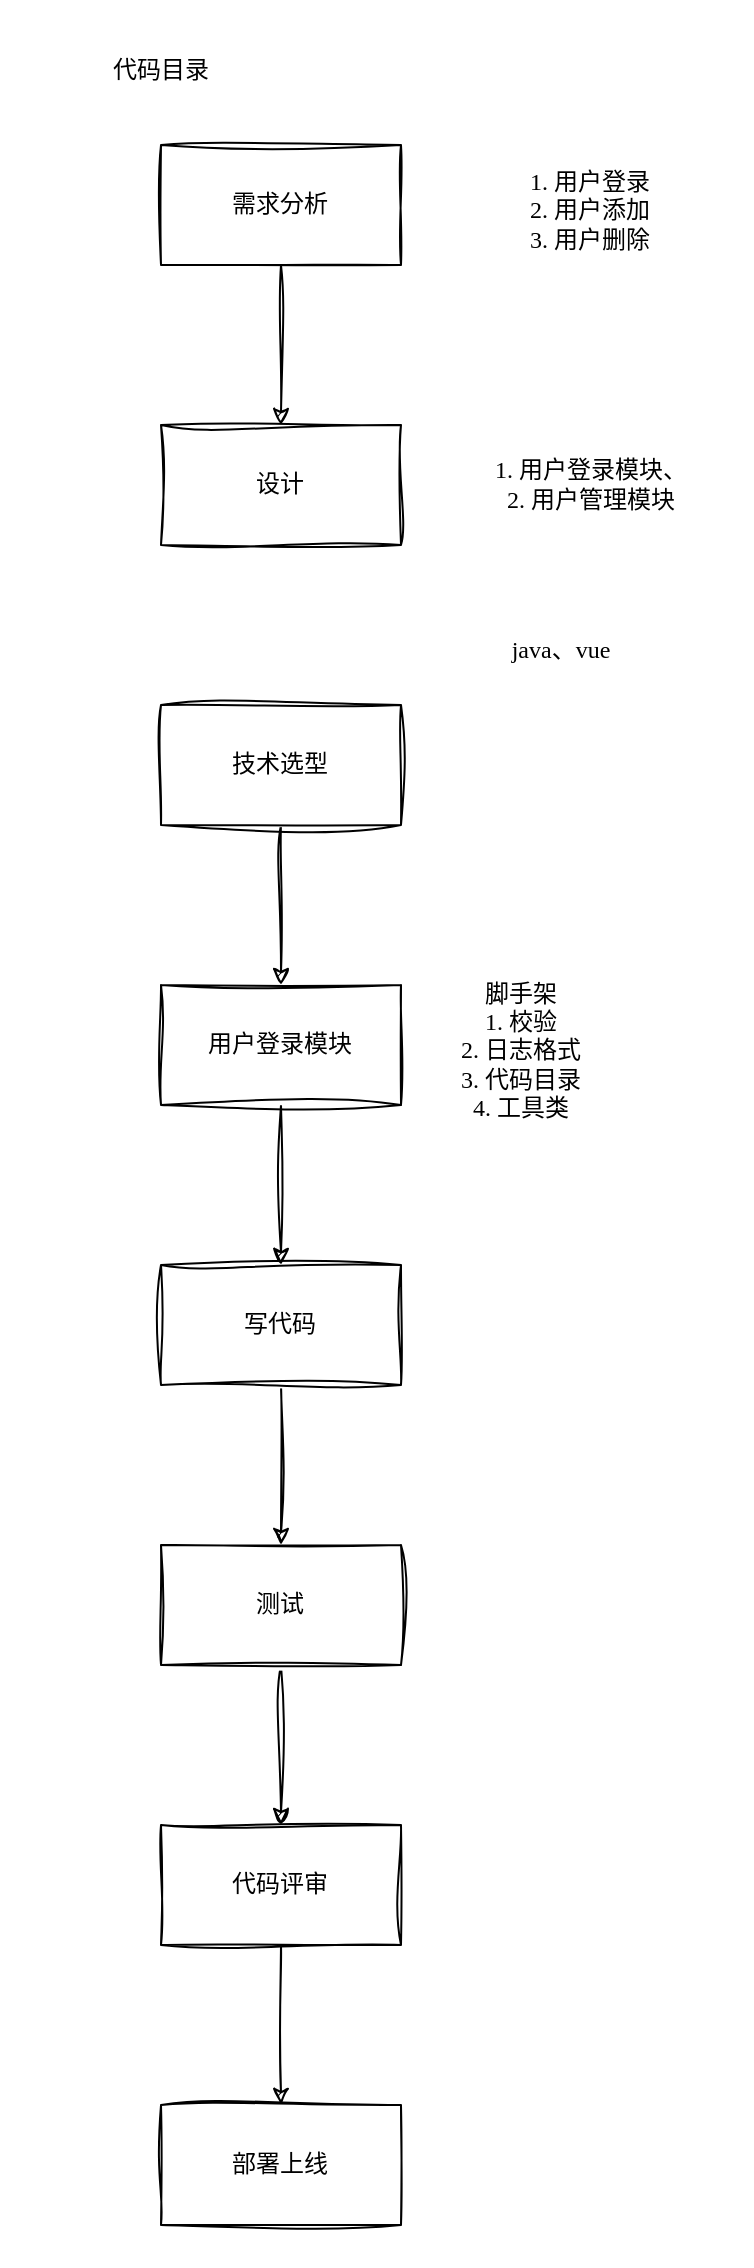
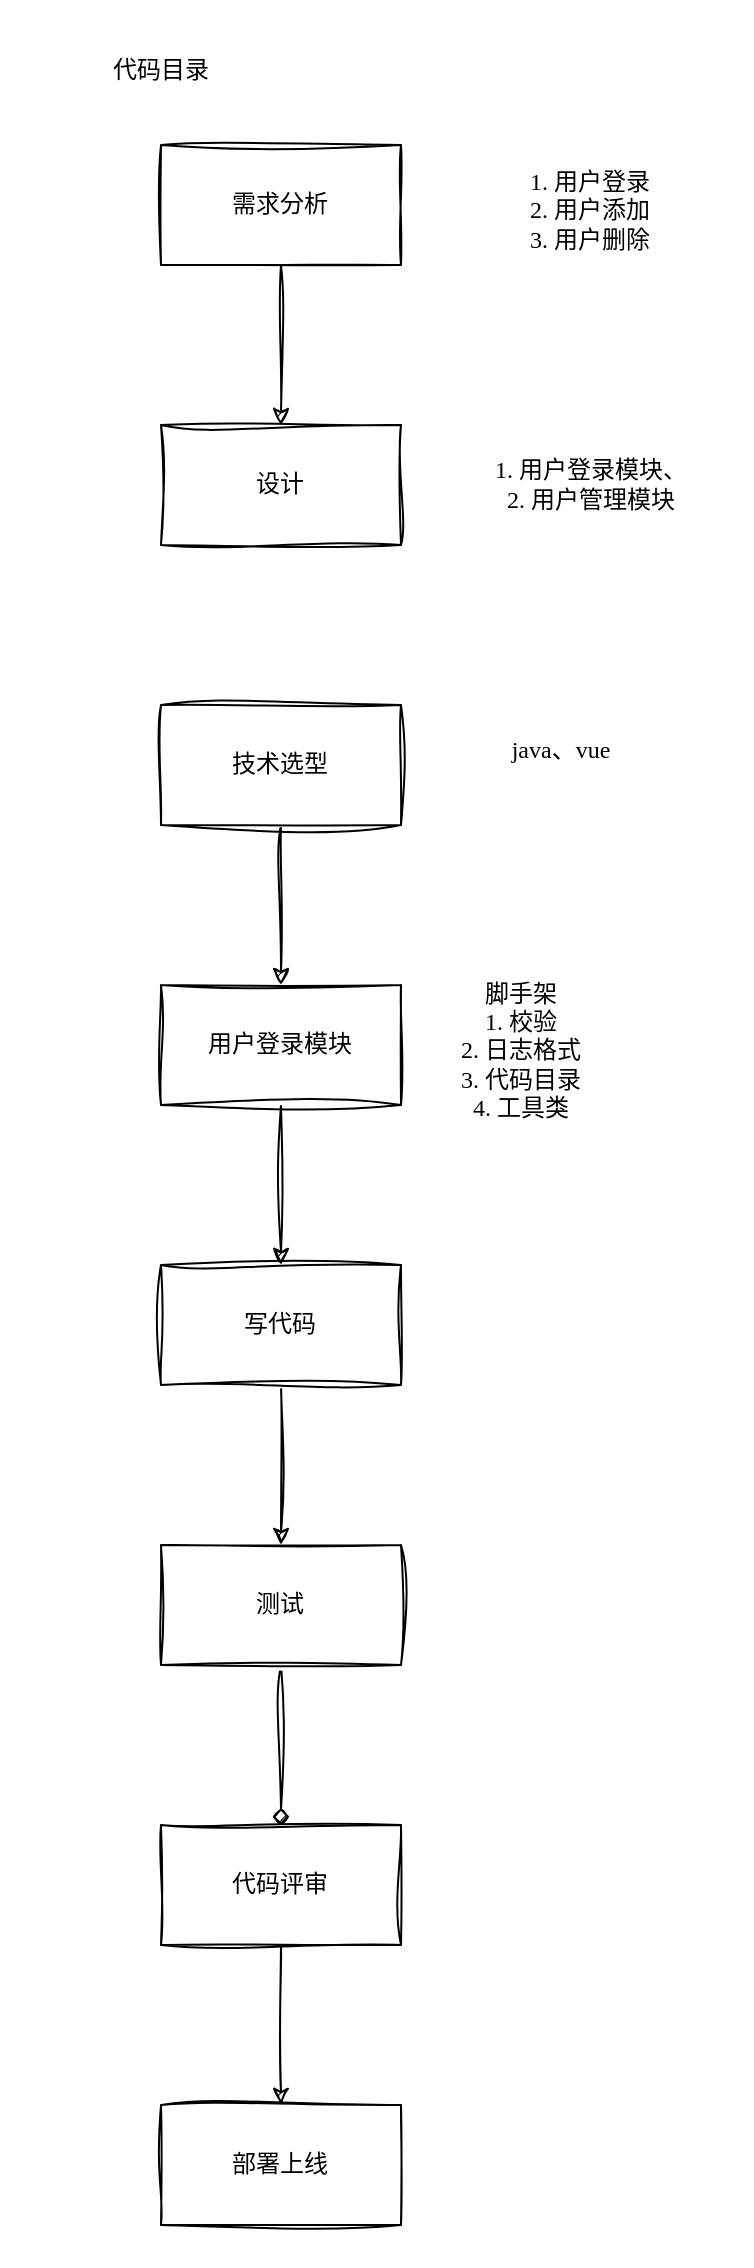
  <mxCell id="0" />
  <mxCell id="1" parent="0" />
  <mxCell id="2" value="代码目录" style="text;html=1;align=center;verticalAlign=middle;resizable=0;points=[];autosize=1;strokeColor=none;fillColor=none;fontFamily=Architects Daughter;fontSource=https%3A%2F%2Ffonts.googleapis.com%2Fcss%3Ffamily%3DArchitects%2BDaughter;" vertex="1" parent="1"><mxGeometry x="20" y="20" width="120" height="30" as="geometry" /></mxCell>
  <mxCell id="3" value="" style="edgeStyle=orthogonalEdgeStyle;rounded=0;sketch=1;hachureGap=4;jiggle=2;curveFitting=1;orthogonalLoop=1;jettySize=auto;html=1;fontFamily=Architects Daughter;fontSource=https%3A%2F%2Ffonts.googleapis.com%2Fcss%3Ffamily%3DArchitects%2BDaughter;" edge="1" parent="1" source="4" target="6"><mxGeometry relative="1" as="geometry" /></mxCell>
  <mxCell id="4" value="需求分析" style="rounded=0;whiteSpace=wrap;html=1;sketch=1;hachureGap=4;jiggle=2;curveFitting=1;fontFamily=Architects Daughter;fontSource=https%3A%2F%2Ffonts.googleapis.com%2Fcss%3Ffamily%3DArchitects%2BDaughter;" vertex="1" parent="1"><mxGeometry x="80" y="72" width="120" height="60" as="geometry" /></mxCell>
  <mxCell id="5" value="1. 用户登录&lt;div&gt;2. 用户添加&lt;/div&gt;&lt;div&gt;3. 用户删除&lt;/div&gt;" style="text;html=1;align=center;verticalAlign=middle;whiteSpace=wrap;rounded=0;fontFamily=Architects Daughter;fontSource=https%3A%2F%2Ffonts.googleapis.com%2Fcss%3Ffamily%3DArchitects%2BDaughter;" vertex="1" parent="1"><mxGeometry x="250" y="87" width="90" height="35" as="geometry" /></mxCell>
  <mxCell id="6" value="设计" style="whiteSpace=wrap;html=1;fontFamily=Architects Daughter;rounded=0;sketch=1;hachureGap=4;jiggle=2;curveFitting=1;fontSource=https%3A%2F%2Ffonts.googleapis.com%2Fcss%3Ffamily%3DArchitects%2BDaughter;" vertex="1" parent="1"><mxGeometry x="80" y="212" width="120" height="60" as="geometry" /></mxCell>
  <mxCell id="7" value="1. 用户登录模块、&lt;div&gt;2. 用户管理模块&lt;/div&gt;" style="text;html=1;align=center;verticalAlign=middle;resizable=0;points=[];autosize=1;strokeColor=none;fillColor=none;fontFamily=Architects Daughter;fontSource=https%3A%2F%2Ffonts.googleapis.com%2Fcss%3Ffamily%3DArchitects%2BDaughter;" vertex="1" parent="1"><mxGeometry x="235" y="222" width="120" height="40" as="geometry" /></mxCell>
  <mxCell id="8" value="" style="edgeStyle=orthogonalEdgeStyle;rounded=0;sketch=1;hachureGap=4;jiggle=2;curveFitting=1;orthogonalLoop=1;jettySize=auto;html=1;fontFamily=Architects Daughter;fontSource=https%3A%2F%2Ffonts.googleapis.com%2Fcss%3Ffamily%3DArchitects%2BDaughter;" edge="1" parent="1" source="9" target="12"><mxGeometry relative="1" as="geometry" /></mxCell>
  <mxCell id="9" value="技术选型" style="whiteSpace=wrap;html=1;fontFamily=Architects Daughter;rounded=0;sketch=1;hachureGap=4;jiggle=2;curveFitting=1;fontSource=https%3A%2F%2Ffonts.googleapis.com%2Fcss%3Ffamily%3DArchitects%2BDaughter;" vertex="1" parent="1"><mxGeometry x="80" y="352" width="120" height="60" as="geometry" /></mxCell>
- <mxCell id="10" value="java、vue" style="text;html=1;align=center;verticalAlign=middle;resizable=0;points=[];autosize=1;strokeColor=none;fillColor=none;fontFamily=Architects Daughter;fontSource=https%3A%2F%2Ffonts.googleapis.com%2Fcss%3Ffamily%3DArchitects%2BDaughter;" vertex="1" parent="1"><mxGeometry x="245" y="310" width="70" height="30" as="geometry" /></mxCell>
+ <mxCell id="10" value="java、vue" style="text;html=1;align=center;verticalAlign=middle;resizable=0;points=[];autosize=1;strokeColor=none;fillColor=none;fontFamily=Architects Daughter;fontSource=https%3A%2F%2Ffonts.googleapis.com%2Fcss%3Ffamily%3DArchitects%2BDaughter;" vertex="1" parent="1"><mxGeometry x="245" y="360" width="70" height="30" as="geometry" /></mxCell>
  <mxCell id="11" value="" style="edgeStyle=orthogonalEdgeStyle;rounded=0;sketch=1;hachureGap=4;jiggle=2;curveFitting=1;orthogonalLoop=1;jettySize=auto;html=1;fontFamily=Architects Daughter;fontSource=https%3A%2F%2Ffonts.googleapis.com%2Fcss%3Ffamily%3DArchitects%2BDaughter;" edge="1" parent="1" source="12" target="15"><mxGeometry relative="1" as="geometry" /></mxCell>
  <mxCell id="12" value="用户登录模块" style="whiteSpace=wrap;html=1;fontFamily=Architects Daughter;rounded=0;sketch=1;hachureGap=4;jiggle=2;curveFitting=1;fontSource=https%3A%2F%2Ffonts.googleapis.com%2Fcss%3Ffamily%3DArchitects%2BDaughter;" vertex="1" parent="1"><mxGeometry x="80" y="492" width="120" height="60" as="geometry" /></mxCell>
  <mxCell id="13" value="脚手架&lt;div&gt;1. 校验&lt;/div&gt;&lt;div&gt;2. 日志格式&lt;/div&gt;&lt;div&gt;3. 代码目录&lt;/div&gt;&lt;div&gt;4. 工具类&lt;/div&gt;" style="text;html=1;align=center;verticalAlign=middle;resizable=0;points=[];autosize=1;strokeColor=none;fillColor=none;fontFamily=Architects Daughter;fontSource=https%3A%2F%2Ffonts.googleapis.com%2Fcss%3Ffamily%3DArchitects%2BDaughter;" vertex="1" parent="1"><mxGeometry x="220" y="480" width="80" height="90" as="geometry" /></mxCell>
  <mxCell id="14" value="" style="edgeStyle=orthogonalEdgeStyle;rounded=0;sketch=1;hachureGap=4;jiggle=2;curveFitting=1;orthogonalLoop=1;jettySize=auto;html=1;fontFamily=Architects Daughter;fontSource=https%3A%2F%2Ffonts.googleapis.com%2Fcss%3Ffamily%3DArchitects%2BDaughter;" edge="1" parent="1" source="15" target="17"><mxGeometry relative="1" as="geometry" /></mxCell>
  <mxCell id="15" value="写代码" style="whiteSpace=wrap;html=1;fontFamily=Architects Daughter;rounded=0;sketch=1;hachureGap=4;jiggle=2;curveFitting=1;fontSource=https%3A%2F%2Ffonts.googleapis.com%2Fcss%3Ffamily%3DArchitects%2BDaughter;" vertex="1" parent="1"><mxGeometry x="80" y="632" width="120" height="60" as="geometry" /></mxCell>
- <mxCell id="16" value="" style="edgeStyle=orthogonalEdgeStyle;rounded=0;sketch=1;hachureGap=4;jiggle=2;curveFitting=1;orthogonalLoop=1;jettySize=auto;html=1;fontFamily=Architects Daughter;fontSource=https%3A%2F%2Ffonts.googleapis.com%2Fcss%3Ffamily%3DArchitects%2BDaughter;" edge="1" parent="1" source="17" target="19"><mxGeometry relative="1" as="geometry" /></mxCell>
+ <mxCell id="16" value="" style="edgeStyle=orthogonalEdgeStyle;rounded=0;sketch=1;hachureGap=4;jiggle=2;curveFitting=1;orthogonalLoop=1;jettySize=auto;html=1;fontFamily=Architects Daughter;fontSource=https%3A%2F%2Ffonts.googleapis.com%2Fcss%3Ffamily%3DArchitects%2BDaughter;endArrow=diamond;" edge="1" parent="1" source="17" target="19"><mxGeometry relative="1" as="geometry" /></mxCell>
  <mxCell id="17" value="测试" style="whiteSpace=wrap;html=1;fontFamily=Architects Daughter;rounded=0;sketch=1;hachureGap=4;jiggle=2;curveFitting=1;fontSource=https%3A%2F%2Ffonts.googleapis.com%2Fcss%3Ffamily%3DArchitects%2BDaughter;" vertex="1" parent="1"><mxGeometry x="80" y="772" width="120" height="60" as="geometry" /></mxCell>
  <mxCell id="18" value="" style="edgeStyle=orthogonalEdgeStyle;rounded=0;sketch=1;hachureGap=4;jiggle=2;curveFitting=1;orthogonalLoop=1;jettySize=auto;html=1;fontFamily=Architects Daughter;fontSource=https%3A%2F%2Ffonts.googleapis.com%2Fcss%3Ffamily%3DArchitects%2BDaughter;" edge="1" parent="1" source="19" target="20"><mxGeometry relative="1" as="geometry" /></mxCell>
  <mxCell id="19" value="代码评审" style="whiteSpace=wrap;html=1;fontFamily=Architects Daughter;rounded=0;sketch=1;hachureGap=4;jiggle=2;curveFitting=1;fontSource=https%3A%2F%2Ffonts.googleapis.com%2Fcss%3Ffamily%3DArchitects%2BDaughter;" vertex="1" parent="1"><mxGeometry x="80" y="912" width="120" height="60" as="geometry" /></mxCell>
  <mxCell id="20" value="部署上线" style="whiteSpace=wrap;html=1;fontFamily=Architects Daughter;rounded=0;sketch=1;hachureGap=4;jiggle=2;curveFitting=1;fontSource=https%3A%2F%2Ffonts.googleapis.com%2Fcss%3Ffamily%3DArchitects%2BDaughter;" vertex="1" parent="1"><mxGeometry x="80" y="1052" width="120" height="60" as="geometry" /></mxCell>
